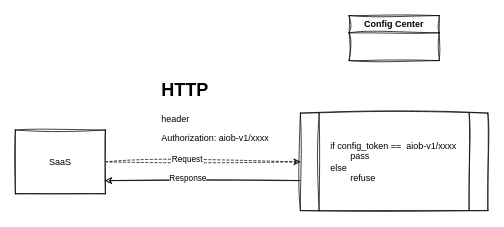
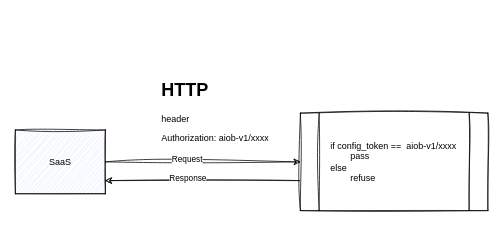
  <mxCell id="0" />
  <mxCell id="1" parent="0" />
- <mxCell id="2" value="" style="edgeStyle=orthogonalEdgeStyle;rounded=0;sketch=1;hachureGap=4;jiggle=2;curveFitting=1;orthogonalLoop=1;jettySize=auto;html=1;dashed=1;" edge="1" parent="1" source="4" target="7"><mxGeometry relative="1" as="geometry" /></mxCell>
+ <mxCell id="2" value="" style="edgeStyle=orthogonalEdgeStyle;rounded=0;sketch=1;hachureGap=4;jiggle=2;curveFitting=1;orthogonalLoop=1;jettySize=auto;html=1;" edge="1" parent="1" source="4" target="7"><mxGeometry relative="1" as="geometry" /></mxCell>
  <mxCell id="3" value="Request" style="edgeLabel;html=1;align=center;verticalAlign=middle;resizable=0;points=[];sketch=1;hachureGap=4;jiggle=2;curveFitting=1;" vertex="1" connectable="0" parent="2"><mxGeometry x="-0.168" y="4" relative="1" as="geometry"><mxPoint as="offset" /></mxGeometry></mxCell>
- <mxCell id="4" value="SaaS" style="rounded=0;whiteSpace=wrap;html=1;sketch=1;hachureGap=4;jiggle=2;curveFitting=1;" vertex="1" parent="1"><mxGeometry x="20" y="172.5" width="120" height="85" as="geometry" /></mxCell>
+ <mxCell id="4" value="SaaS" style="rounded=0;whiteSpace=wrap;html=1;sketch=1;hachureGap=4;jiggle=2;curveFitting=1;fillColor=#dae8fc;" vertex="1" parent="1"><mxGeometry x="20" y="172.5" width="120" height="85" as="geometry" /></mxCell>
  <mxCell id="5" style="edgeStyle=orthogonalEdgeStyle;rounded=0;sketch=1;hachureGap=4;jiggle=2;curveFitting=1;orthogonalLoop=1;jettySize=auto;html=1;entryX=1;entryY=0.75;entryDx=0;entryDy=0;" edge="1" parent="1"><mxGeometry relative="1" as="geometry"><mxPoint x="400" y="240" as="sourcePoint" /><mxPoint x="140" y="240" as="targetPoint" /><Array as="points"><mxPoint x="400" y="240" /></Array></mxGeometry></mxCell>
  <mxCell id="6" value="Response" style="edgeLabel;html=1;align=center;verticalAlign=middle;resizable=0;points=[];sketch=1;hachureGap=4;jiggle=2;curveFitting=1;" vertex="1" connectable="0" parent="5"><mxGeometry x="0.238" y="-4" relative="1" as="geometry"><mxPoint x="10" as="offset" /></mxGeometry></mxCell>
  <mxCell id="7" value="&lt;font style=&quot;font-size: 12px;&quot;&gt;&amp;nbsp; &amp;nbsp; if config_token ==&amp;nbsp; aiob-v1/xxxx&lt;br&gt;&amp;nbsp; &amp;nbsp;&amp;nbsp;&lt;span style=&quot;white-space: pre;&quot;&gt;&#09;&lt;/span&gt;&amp;nbsp; &amp;nbsp; pass&lt;br&gt;&amp;nbsp; &amp;nbsp; else&lt;br&gt;&lt;span style=&quot;white-space: pre;&quot;&gt;&#09;&lt;/span&gt;&amp;nbsp; &amp;nbsp; refuse&lt;/font&gt;" style="shape=process;whiteSpace=wrap;html=1;backgroundOutline=1;rounded=0;sketch=1;hachureGap=4;jiggle=2;curveFitting=1;align=left;" vertex="1" parent="1"><mxGeometry x="400" y="150" width="250" height="130" as="geometry" /></mxCell>
  <mxCell id="8" value="&lt;h1&gt;HTTP&lt;/h1&gt;&lt;p&gt;header&lt;/p&gt;&lt;p&gt;Authorization: aiob-v1/xxxx&lt;/p&gt;" style="text;html=1;spacing=5;spacingTop=-20;whiteSpace=wrap;overflow=hidden;rounded=0;" vertex="1" parent="1"><mxGeometry x="210" y="100" width="190" height="100" as="geometry" /></mxCell>
- <mxCell id="9" value="Config Center" style="swimlane;whiteSpace=wrap;html=1;sketch=1;hachureGap=4;jiggle=2;curveFitting=1;" vertex="1" parent="1"><mxGeometry x="465" y="20" width="120" height="60" as="geometry" /></mxCell>
